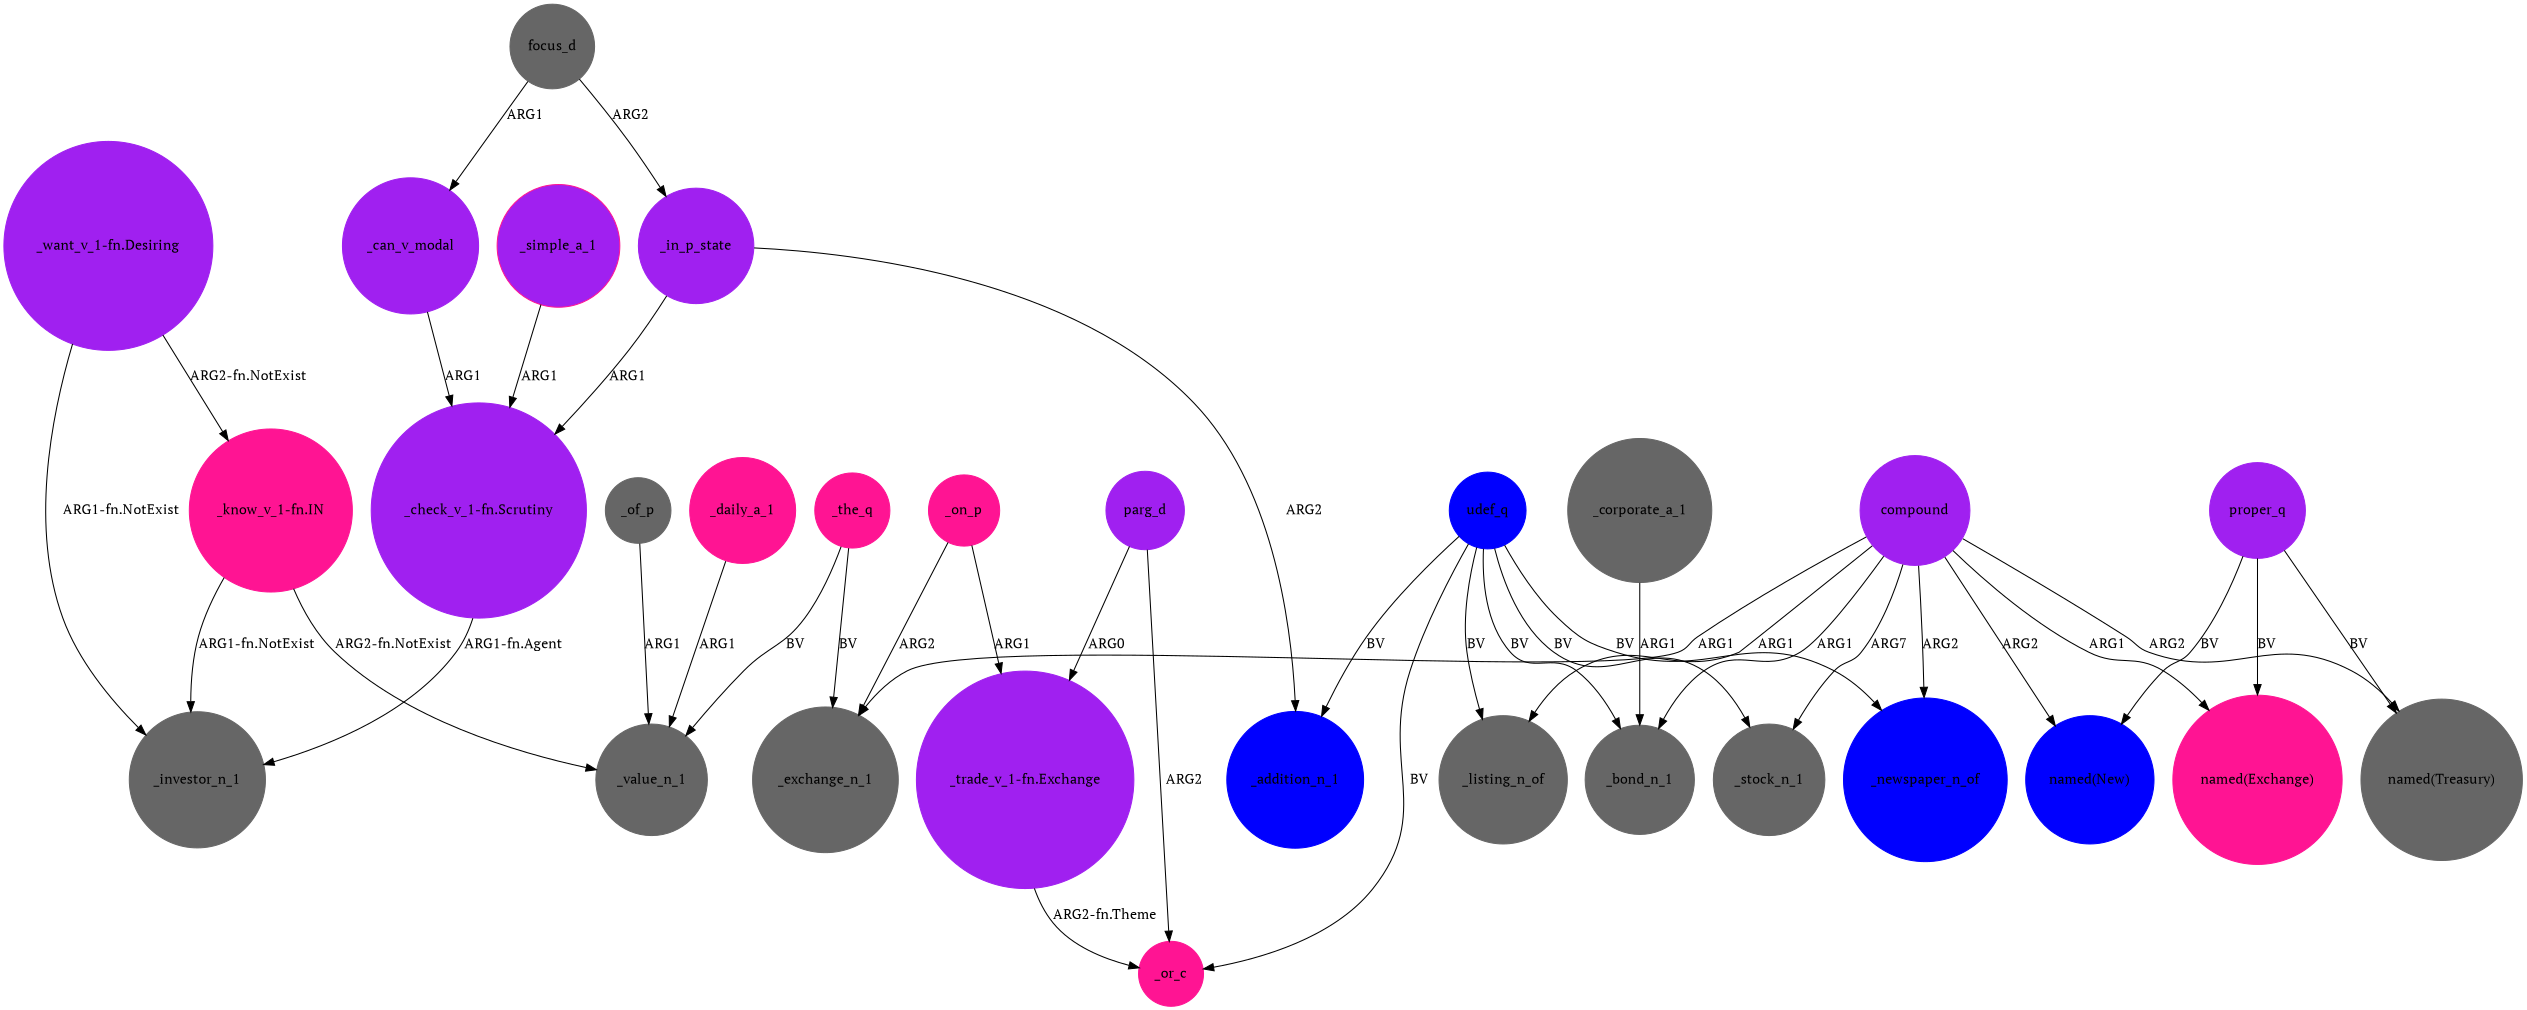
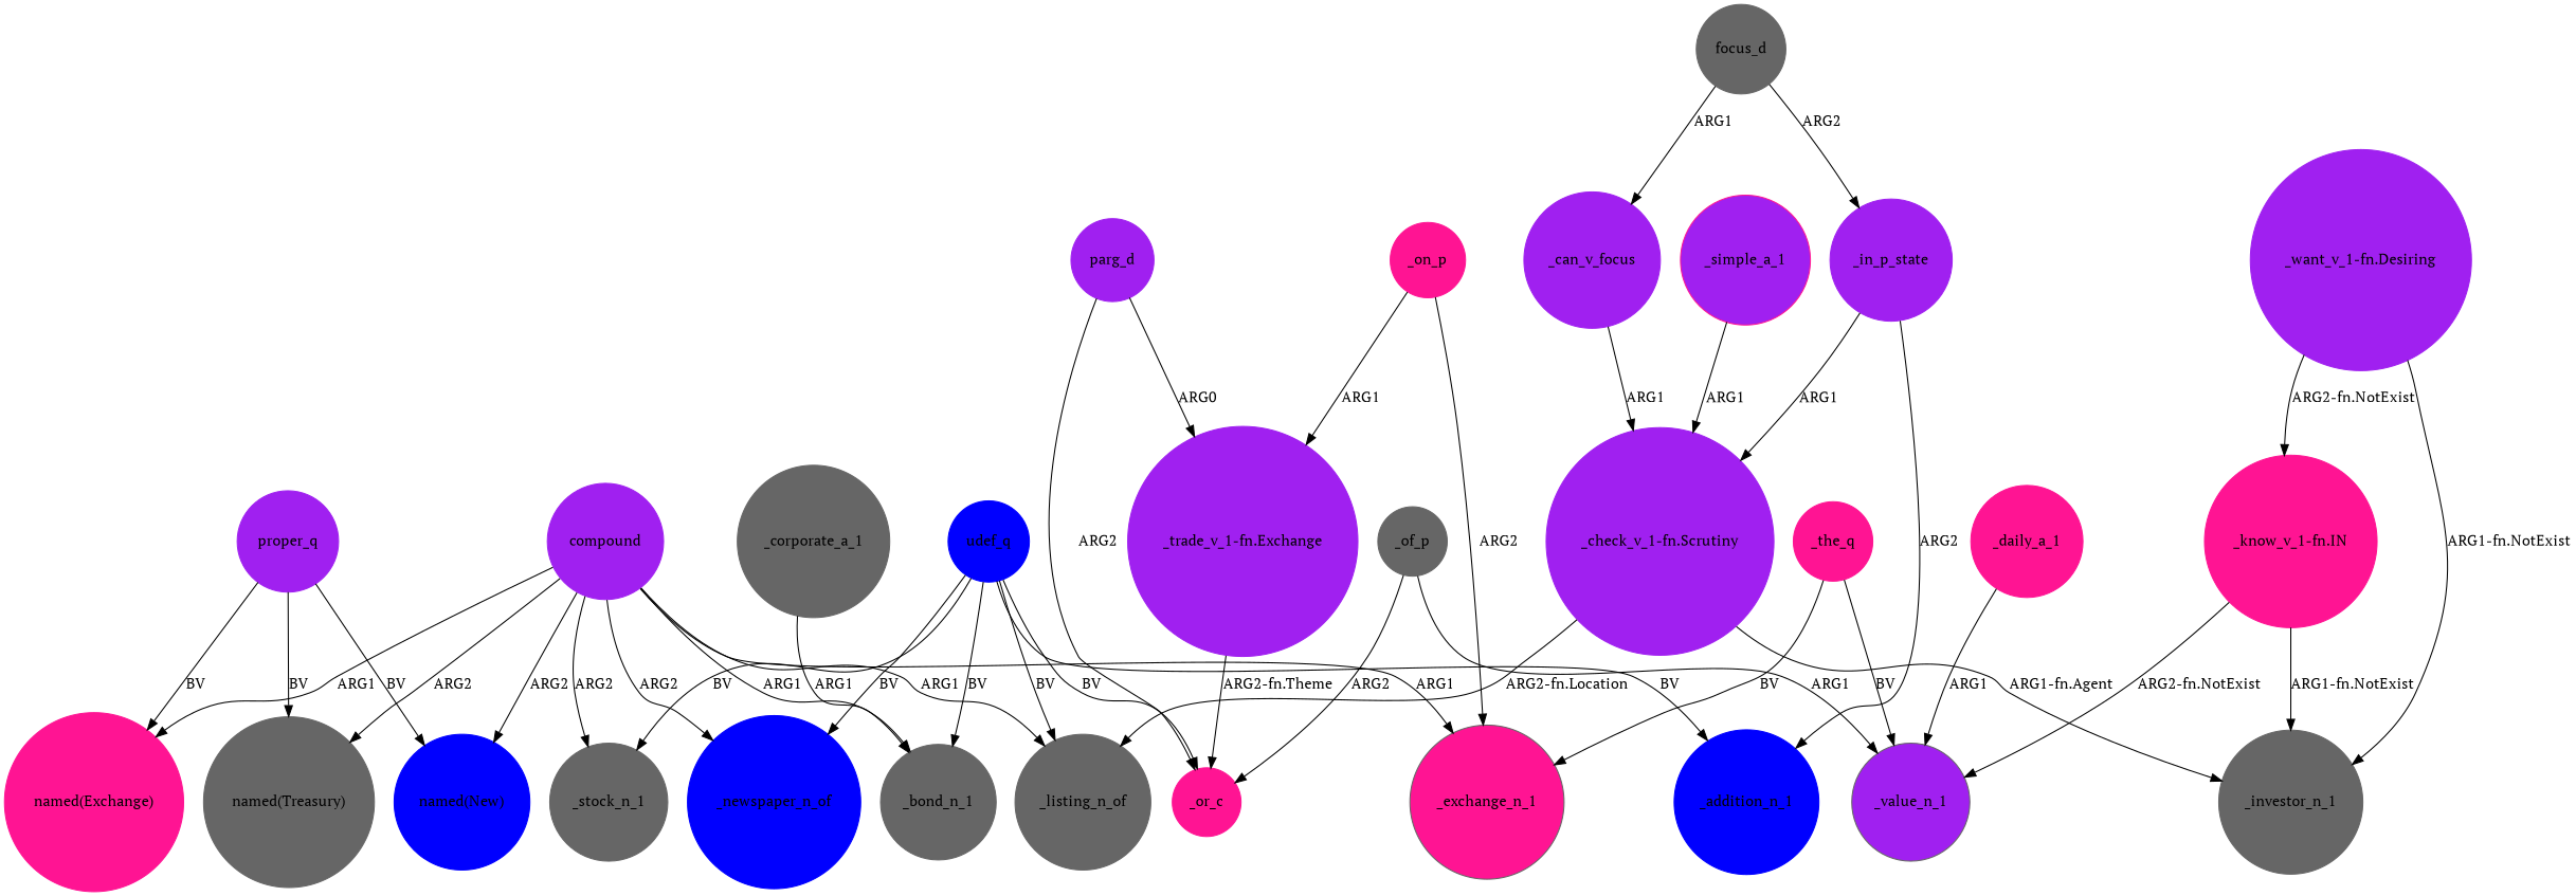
  digraph {
    fontname="PT Serif"
    node [color=gray40 fontname="PT Serif" shape=circle style=filled]
    edge [fontname="PT Serif"]
-   _can_v_modal [color=purple]
+   _can_v_modal [color=purple label=_can_v_focus]
    "_check_v_1-fn.Scrutiny" [color=purple]
    _listing_n_of
    _investor_n_1
    compound [color=purple]
    "named(Treasury)"
    "named(New)" [color=blue]
    _newspaper_n_of [color=blue]
    _bond_n_1
    _stock_n_1
    n11 [color=deeppink label="named(Exchange)"]
-   _exchange_n_1
+   _exchange_n_1 [fillcolor=deeppink]
    udef_q [color=blue]
    _or_c [color=deeppink]
    _addition_n_1 [color=blue]
    parg_d [color=purple]
    "_trade_v_1-fn.Exchange" [color=purple]
    proper_q [color=purple]
    "_want_v_1-fn.Desiring" [color=purple]
    "_know_v_1-fn.IN" [color=deeppink]
-   _value_n_1
+   _value_n_1 [fillcolor=purple]
    _daily_a_1 [color=deeppink]
    focus_d
    _in_p_state [color=purple]
    _corporate_a_1
    _of_p
    _on_p [color=deeppink]
    _the_q [color=deeppink]
    _simple_a_1 [color=deeppink fillcolor=purple]
    _can_v_modal -> "_check_v_1-fn.Scrutiny" [label=ARG1]
+   "_check_v_1-fn.Scrutiny" -> _listing_n_of [label="ARG2-fn.Location"]
    "_check_v_1-fn.Scrutiny" -> _investor_n_1 [label="ARG1-fn.Agent"]
    compound -> _listing_n_of [label=ARG1]
    compound -> "named(Treasury)" [label=ARG2]
    compound -> "named(New)" [label=ARG2]
    compound -> _newspaper_n_of [label=ARG2]
    compound -> _bond_n_1 [label=ARG1]
-   compound -> _stock_n_1 [label=ARG7]
+   compound -> _stock_n_1 [label=ARG2]
    compound -> n11 [label=ARG1]
    compound -> _exchange_n_1 [label=ARG1]
    udef_q -> _listing_n_of [label=BV]
    udef_q -> _newspaper_n_of [label=BV]
    udef_q -> _bond_n_1 [label=BV]
    udef_q -> _stock_n_1 [label=BV]
    udef_q -> _or_c [label=BV]
    udef_q -> _addition_n_1 [label=BV]
    parg_d -> _or_c [label=ARG2]
    parg_d -> "_trade_v_1-fn.Exchange" [label=ARG0]
    "_trade_v_1-fn.Exchange" -> _or_c [label="ARG2-fn.Theme"]
    proper_q -> "named(Treasury)" [label=BV]
    proper_q -> "named(New)" [label=BV]
    proper_q -> n11 [label=BV]
    "_want_v_1-fn.Desiring" -> _investor_n_1 [label="ARG1-fn.NotExist"]
    "_want_v_1-fn.Desiring" -> "_know_v_1-fn.IN" [label="ARG2-fn.NotExist"]
    "_know_v_1-fn.IN" -> _investor_n_1 [label="ARG1-fn.NotExist"]
    "_know_v_1-fn.IN" -> _value_n_1 [label="ARG2-fn.NotExist"]
    _daily_a_1 -> _value_n_1 [label=ARG1]
    focus_d -> _can_v_modal [label=ARG1]
    focus_d -> _in_p_state [label=ARG2]
    _in_p_state -> "_check_v_1-fn.Scrutiny" [label=ARG1]
    _in_p_state -> _addition_n_1 [label=ARG2]
    _corporate_a_1 -> _bond_n_1 [label=ARG1]
+   _of_p -> _or_c [label=ARG2]
    _of_p -> _value_n_1 [label=ARG1]
    _on_p -> _exchange_n_1 [label=ARG2]
    _on_p -> "_trade_v_1-fn.Exchange" [label=ARG1]
    _the_q -> _exchange_n_1 [label=BV]
    _the_q -> _value_n_1 [label=BV]
    _simple_a_1 -> "_check_v_1-fn.Scrutiny" [label=ARG1]
  }
